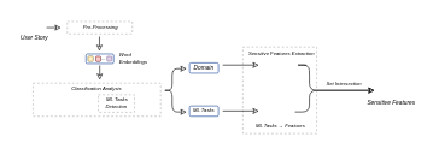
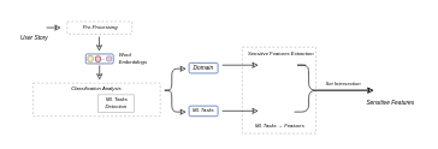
  <mxCell id="0" />
  <mxCell id="1" parent="0" />
  <mxCell id="2" value="&lt;font style=&quot;font-size: 7px;&quot;&gt;Set Intersection&lt;/font&gt;" style="text;html=1;strokeColor=none;fillColor=none;align=center;verticalAlign=middle;whiteSpace=wrap;rounded=0;fontStyle=2;fontSize=7;" parent="1" vertex="1"><mxGeometry x="447" y="109.48" width="55.86" height="12.94" as="geometry" /></mxCell>
  <mxCell id="3" value="&lt;div style=&quot;&quot;&gt;&lt;br&gt;&lt;/div&gt;" style="rounded=0;whiteSpace=wrap;html=1;strokeColor=#B3B3B3;fontSize=7;fillColor=none;fontColor=#000000;align=center;dashed=1;fontStyle=2;verticalAlign=top;" parent="1" vertex="1"><mxGeometry x="44.44" y="115" width="176.58" height="46" as="geometry" /></mxCell>
  <mxCell id="4" value="" style="rounded=0;whiteSpace=wrap;html=1;dashed=1;strokeColor=#B3B3B3;fontSize=7;fillColor=none;fontColor=#B3B3B3;" parent="1" vertex="1"><mxGeometry x="334.77" y="64.92" width="102.23" height="120.08" as="geometry" /></mxCell>
  <mxCell id="5" value="ML Tasks →&amp;nbsp;Features&amp;nbsp;" style="text;html=1;strokeColor=none;fillColor=none;align=center;verticalAlign=middle;whiteSpace=wrap;rounded=0;fontStyle=2;fontSize=7;" parent="1" vertex="1"><mxGeometry x="347.4" y="165.73" width="82.23" height="18.19" as="geometry" /></mxCell>
  <mxCell id="6" value="" style="endArrow=classic;html=1;rounded=1;endWidth=12;strokeWidth=1;strokeColor=#000000;startArrow=none;fillColor=#dae8fc;endFill=0;" parent="1" edge="1"><mxGeometry width="50" height="50" relative="1" as="geometry"><mxPoint x="63.07" y="37.99" as="sourcePoint" /><mxPoint x="83.07" y="37.99" as="targetPoint" /><Array as="points" /></mxGeometry></mxCell>
  <mxCell id="7" value="" style="shape=image;verticalLabelPosition=bottom;labelBackgroundColor=default;verticalAlign=top;aspect=fixed;imageAspect=0;image=https://cdn-icons-png.flaticon.com/512/2620/2620539.png;" parent="1" vertex="1"><mxGeometry x="32.38" y="20.78" width="28.21" height="28.21" as="geometry" /></mxCell>
  <mxCell id="8" value="User Story" style="text;html=1;strokeColor=none;fillColor=none;align=center;verticalAlign=middle;whiteSpace=wrap;rounded=0;fontStyle=2;fontSize=8;strokeWidth=0;" parent="1" vertex="1"><mxGeometry x="20" y="48.99" width="52.96" height="6.54" as="geometry" /></mxCell>
  <mxCell id="9" value="&lt;div style=&quot;&quot;&gt;&lt;span style=&quot;background-color: initial;&quot;&gt;&amp;nbsp;Pre-Processing&lt;/span&gt;&lt;/div&gt;" style="rounded=0;whiteSpace=wrap;html=1;strokeColor=#B3B3B3;fontSize=7;fillColor=none;fontColor=#000000;align=center;dashed=1;fontStyle=2" parent="1" vertex="1"><mxGeometry x="91.83" y="29.5" width="90" height="17.3" as="geometry" /></mxCell>
- <mxCell id="10" value="&lt;font style=&quot;font-size: 7px;&quot;&gt;&amp;nbsp;ML Tasks &lt;br&gt;Detection&lt;/font&gt;" style="rounded=0;whiteSpace=wrap;html=1;dashed=1;strokeColor=#B3B3B3;fontSize=7;fillColor=none;fontColor=#000000;align=center;fontStyle=2" parent="1" vertex="1"><mxGeometry x="134.82" y="131.11" width="50" height="24.34" as="geometry" /></mxCell>
+ <mxCell id="10" value="&lt;font style=&quot;font-size: 7px;&quot;&gt;&amp;nbsp;ML Tasks &lt;br&gt;Detection&lt;/font&gt;" style="rounded=0;whiteSpace=wrap;html=1;dashed=0;strokeColor=#B3B3B3;fontSize=7;fillColor=none;fontColor=#000000;align=center;fontStyle=2;" parent="1" vertex="1"><mxGeometry x="134.82" y="131.11" width="50" height="24.34" as="geometry" /></mxCell>
  <mxCell id="11" value="" style="shape=image;verticalLabelPosition=bottom;labelBackgroundColor=default;verticalAlign=top;aspect=fixed;imageAspect=0;image=https://cdn-icons-png.flaticon.com/512/8898/8898434.png;" parent="1" vertex="1"><mxGeometry x="52.54" y="133.28" width="20" height="20" as="geometry" /></mxCell>
  <mxCell id="12" value="" style="shape=image;verticalLabelPosition=bottom;labelBackgroundColor=default;verticalAlign=top;aspect=fixed;imageAspect=0;image=https://cdn-icons-png.flaticon.com/512/2857/2857379.png;" parent="1" vertex="1"><mxGeometry x="189.54" y="133.32" width="20" height="20" as="geometry" /></mxCell>
  <mxCell id="13" value="Domain" style="rounded=1;whiteSpace=wrap;html=1;strokeColor=#1D4999;strokeWidth=1;fontColor=#000000;fontSize=8;fontStyle=2" parent="1" vertex="1"><mxGeometry x="261" y="86.92" width="40" height="14.32" as="geometry" /></mxCell>
  <mxCell id="14" value="ML Tasks" style="rounded=1;whiteSpace=wrap;html=1;strokeColor=#1D4999;strokeWidth=1;fontColor=#000000;fontSize=7;fontStyle=2" parent="1" vertex="1"><mxGeometry x="261" y="146.68" width="40" height="14.32" as="geometry" /></mxCell>
  <mxCell id="15" value="&lt;font style=&quot;font-size: 7px; font-weight: normal;&quot;&gt;Classification Analysis&lt;/font&gt;" style="text;html=1;strokeColor=none;fillColor=none;align=center;verticalAlign=middle;whiteSpace=wrap;rounded=0;fontSize=10;fontStyle=3;" parent="1" vertex="1"><mxGeometry x="94.44" y="115" width="76.58" height="11.24" as="geometry" /></mxCell>
  <mxCell id="16" value="&lt;font style=&quot;font-size: 7px;&quot;&gt;Sensitive Features Extraction&lt;/font&gt;" style="text;html=1;strokeColor=none;fillColor=none;align=center;verticalAlign=middle;whiteSpace=wrap;rounded=0;fontSize=7;fontStyle=2;" parent="1" vertex="1"><mxGeometry x="340.14" y="71.54" width="96.74" height="4.05" as="geometry" /></mxCell>
  <mxCell id="17" value="" style="shape=image;verticalLabelPosition=bottom;labelBackgroundColor=default;verticalAlign=top;aspect=fixed;imageAspect=0;image=https://cdn-icons-png.flaticon.com/512/2471/2471463.png;" parent="1" vertex="1"><mxGeometry x="377.23" y="82.22" width="22.56" height="22.56" as="geometry" /></mxCell>
  <mxCell id="18" value="" style="shape=image;verticalLabelPosition=bottom;labelBackgroundColor=default;verticalAlign=top;aspect=fixed;imageAspect=0;image=https://cdn-icons-png.flaticon.com/512/5716/5716668.png;" parent="1" vertex="1"><mxGeometry x="464.93" y="92.8" width="20" height="20" as="geometry" /></mxCell>
  <mxCell id="19" value="" style="shape=image;verticalLabelPosition=bottom;labelBackgroundColor=default;verticalAlign=top;aspect=fixed;imageAspect=0;image=https://cdn-icons-png.flaticon.com/512/7444/7444234.png;" parent="1" vertex="1"><mxGeometry x="527.63" y="112.8" width="25.74" height="25.74" as="geometry" /></mxCell>
  <mxCell id="20" value="Sensitive&amp;nbsp;Features" style="text;html=1;strokeColor=none;fillColor=none;align=center;verticalAlign=middle;whiteSpace=wrap;rounded=0;fontStyle=2;fontSize=8;strokeWidth=0;" parent="1" vertex="1"><mxGeometry x="497" y="138.54" width="87" height="9.55" as="geometry" /></mxCell>
  <mxCell id="21" value="" style="shape=image;verticalLabelPosition=bottom;labelBackgroundColor=default;verticalAlign=top;aspect=fixed;imageAspect=0;image=https://cdn-icons-png.flaticon.com/512/9831/9831389.png;" parent="1" vertex="1"><mxGeometry x="190.54" y="28.65" width="19" height="19" as="geometry" /></mxCell>
  <mxCell id="22" value="" style="shape=image;verticalLabelPosition=bottom;labelBackgroundColor=default;verticalAlign=top;aspect=fixed;imageAspect=0;image=https://cdn-icons-png.flaticon.com/512/2471/2471463.png;" parent="1" vertex="1"><mxGeometry x="371.87" y="143.17" width="22.56" height="22.56" as="geometry" /></mxCell>
  <mxCell id="23" value="" style="endArrow=classic;html=1;rounded=1;endWidth=12;strokeWidth=1;strokeColor=#000000;startArrow=none;fillColor=#dae8fc;endFill=0;" parent="1" edge="1"><mxGeometry width="50" height="50" relative="1" as="geometry"><mxPoint x="227" y="125" as="sourcePoint" /><mxPoint x="257" y="95" as="targetPoint" /><Array as="points"><mxPoint x="237" y="125" /><mxPoint x="237" y="95" /></Array></mxGeometry></mxCell>
  <mxCell id="24" value="" style="endArrow=classic;html=1;rounded=1;endWidth=12;strokeWidth=1;strokeColor=#000000;startArrow=none;fillColor=#dae8fc;endFill=0;" parent="1" edge="1"><mxGeometry width="50" height="50" relative="1" as="geometry"><mxPoint x="136.34" y="50.44" as="sourcePoint" /><mxPoint x="136.34" y="70.44" as="targetPoint" /><Array as="points" /></mxGeometry></mxCell>
  <mxCell id="25" value="" style="rounded=1;whiteSpace=wrap;html=1;strokeColor=#1D4999;strokeWidth=1;fontColor=#000000;" parent="1" vertex="1"><mxGeometry x="117.62" y="74.553" width="38.42" height="13.333" as="geometry" /></mxCell>
  <mxCell id="26" value="" style="rounded=1;whiteSpace=wrap;html=1;strokeColor=#1D4999;strokeWidth=1;fontColor=#000000;" parent="1" vertex="1"><mxGeometry x="120.757" y="77.887" width="6.577" height="6.667" as="geometry" /></mxCell>
  <mxCell id="27" value="" style="rounded=1;whiteSpace=wrap;html=1;strokeColor=#d6b656;strokeWidth=1;fontSize=5;fillColor=#fff2cc;align=left;verticalAlign=top;" parent="1" vertex="1"><mxGeometry x="120.81" y="77.887" width="6.577" height="6.667" as="geometry" /></mxCell>
  <mxCell id="28" value="..." style="text;html=1;strokeColor=none;fillColor=none;align=center;verticalAlign=middle;whiteSpace=wrap;rounded=0;strokeWidth=0;fontSize=7;fontColor=#000000;" parent="1" vertex="1"><mxGeometry x="137.39" y="77.89" width="9.96" height="6.67" as="geometry" /></mxCell>
  <mxCell id="29" value="" style="rounded=1;whiteSpace=wrap;html=1;strokeColor=#1D4999;strokeWidth=1;fontColor=#000000;" parent="1" vertex="1"><mxGeometry x="131.383" y="78.147" width="6.577" height="6.667" as="geometry" /></mxCell>
  <mxCell id="30" value="" style="rounded=1;whiteSpace=wrap;html=1;strokeColor=#9673a6;strokeWidth=1;fontSize=5;fillColor=#e1d5e7;" parent="1" vertex="1"><mxGeometry x="146.785" y="77.887" width="6.577" height="6.667" as="geometry" /></mxCell>
  <mxCell id="31" value="" style="rounded=1;whiteSpace=wrap;html=1;strokeColor=#b85450;strokeWidth=1;fontSize=5;fillColor=#f8cecc;" parent="1" vertex="1"><mxGeometry x="131.436" y="78.147" width="6.577" height="6.667" as="geometry" /></mxCell>
  <mxCell id="32" value="Word Embeddings" style="text;html=1;strokeColor=none;fillColor=none;align=left;verticalAlign=middle;whiteSpace=wrap;rounded=0;fontStyle=2;fontSize=7;strokeWidth=0;" parent="1" vertex="1"><mxGeometry x="162.36" y="79.77" width="58.66" height="2.89" as="geometry" /></mxCell>
  <mxCell id="33" value="" style="endArrow=classic;html=1;rounded=1;endWidth=12;strokeWidth=1;strokeColor=#000000;startArrow=none;fillColor=#dae8fc;endFill=0;" parent="1" edge="1"><mxGeometry width="50" height="50" relative="1" as="geometry"><mxPoint x="227" y="125" as="sourcePoint" /><mxPoint x="257" y="155" as="targetPoint" /><Array as="points"><mxPoint x="237" y="125" /><mxPoint x="237" y="155" /></Array></mxGeometry></mxCell>
  <mxCell id="34" value="" style="endArrow=classic;html=1;rounded=1;endWidth=12;strokeWidth=1;strokeColor=#000000;startArrow=none;fillColor=#dae8fc;endFill=0;" parent="1" edge="1"><mxGeometry width="50" height="50" relative="1" as="geometry"><mxPoint x="307" y="90" as="sourcePoint" /><mxPoint x="357" y="90" as="targetPoint" /><Array as="points" /></mxGeometry></mxCell>
  <mxCell id="35" value="" style="endArrow=classic;html=1;rounded=1;endWidth=12;strokeWidth=1;strokeColor=#000000;startArrow=none;fillColor=#dae8fc;endFill=0;" parent="1" edge="1"><mxGeometry width="50" height="50" relative="1" as="geometry"><mxPoint x="307" y="153.65" as="sourcePoint" /><mxPoint x="357" y="153.65" as="targetPoint" /><Array as="points" /></mxGeometry></mxCell>
  <mxCell id="36" value="" style="endArrow=classic;html=1;rounded=1;endWidth=12;strokeWidth=1;strokeColor=#000000;startArrow=none;fillColor=#dae8fc;endFill=0;" parent="1" edge="1"><mxGeometry width="50" height="50" relative="1" as="geometry"><mxPoint x="407" y="155" as="sourcePoint" /><mxPoint x="517" y="125" as="targetPoint" /><Array as="points"><mxPoint x="407" y="155" /><mxPoint x="427" y="155" /><mxPoint x="427" y="125" /></Array></mxGeometry></mxCell>
  <mxCell id="37" value="" style="endArrow=classic;html=1;rounded=1;endWidth=12;strokeWidth=1;strokeColor=#000000;startArrow=none;fillColor=#dae8fc;endFill=0;" parent="1" edge="1"><mxGeometry width="50" height="50" relative="1" as="geometry"><mxPoint x="423" y="90" as="sourcePoint" /><mxPoint x="517" y="125" as="targetPoint" /><Array as="points"><mxPoint x="407" y="90" /><mxPoint x="423" y="90" /><mxPoint x="427" y="95" /><mxPoint x="427" y="125" /></Array></mxGeometry></mxCell>
  <mxCell id="38" value="" style="endArrow=classic;html=1;rounded=1;endWidth=12;strokeWidth=1;strokeColor=#000000;startArrow=none;fillColor=#dae8fc;endFill=0;" parent="1" edge="1"><mxGeometry width="50" height="50" relative="1" as="geometry"><mxPoint x="136.74" y="90.44" as="sourcePoint" /><mxPoint x="136.74" y="110.44" as="targetPoint" /><Array as="points" /></mxGeometry></mxCell>
